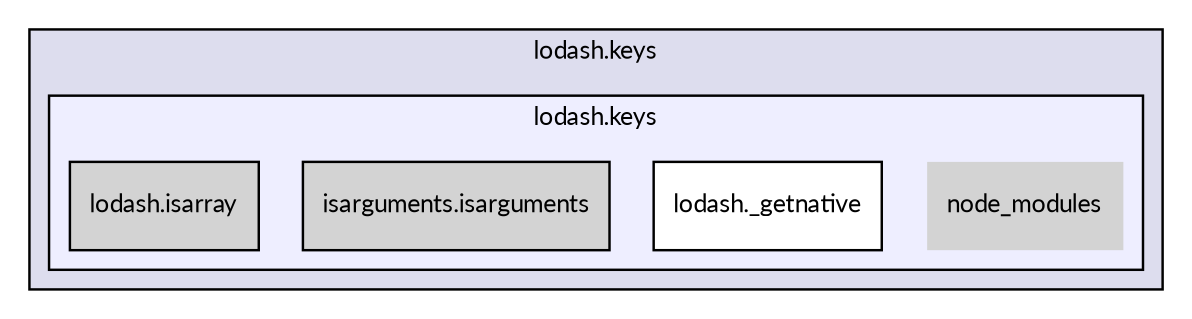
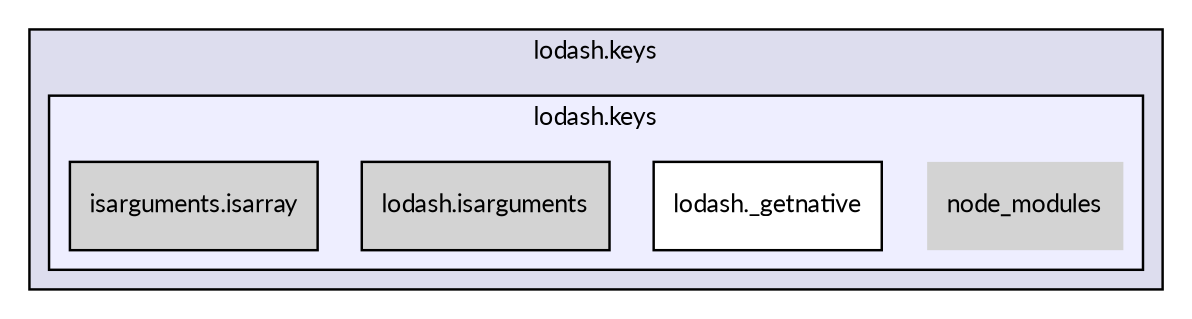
  digraph {
    compound=true
    fontname=Lato
    node [fontname=Lato fontsize=10 shape=box style=filled fillcolor=lightgrey color=black]
    n1 [label=node_modules shape=plaintext color=""]
    n2 [fillcolor=white label="lodash._getnative"]
-   n3 [label="isarguments.isarguments"]
-   n4 [label="lodash.isarray"]
+   n3 [label="lodash.isarguments"]
+   n4 [label="isarguments.isarray"]
    subgraph cluster_1 {
      bgcolor="#ddddee"
      fontsize=10
      label="lodash.keys"
      pencolor=black
      subgraph cluster_2 {
        bgcolor="#eeeeff"
        fontsize=10
        pencolor=black
        n1
        n2
        n3
        n4
      }
    }
  }
